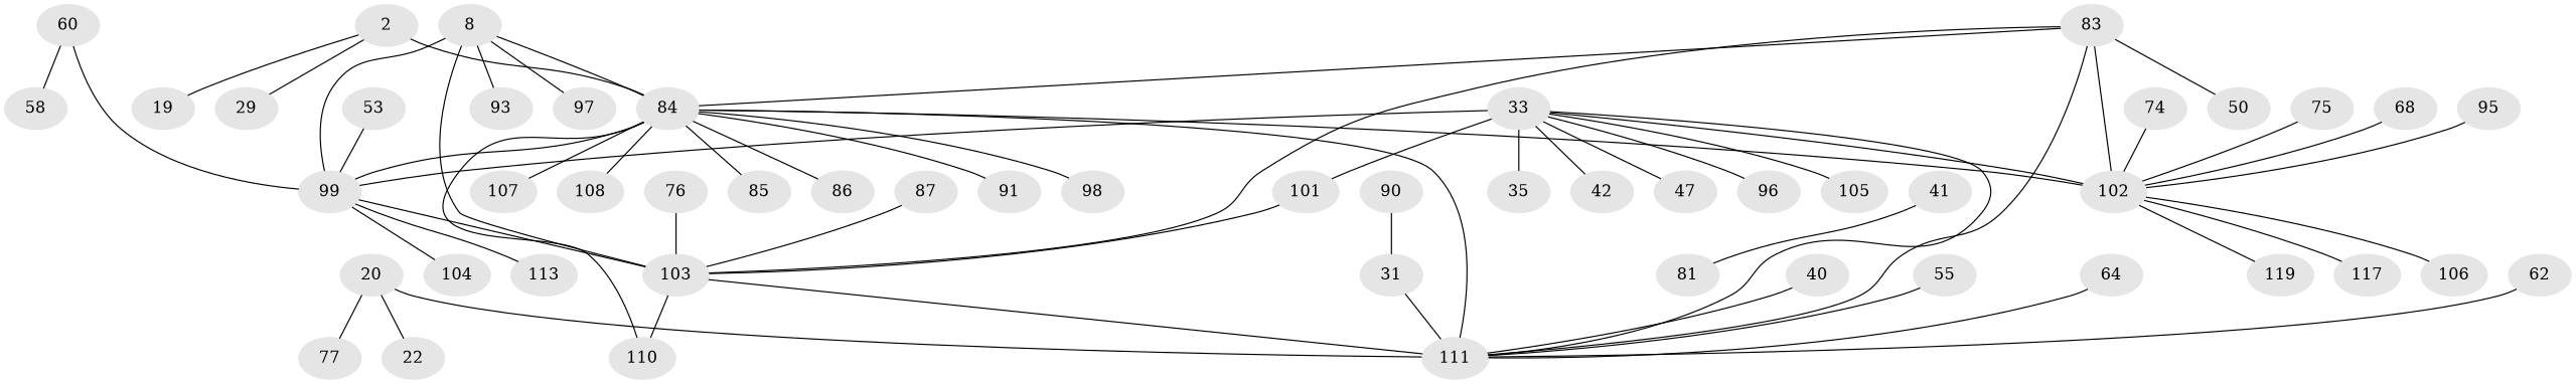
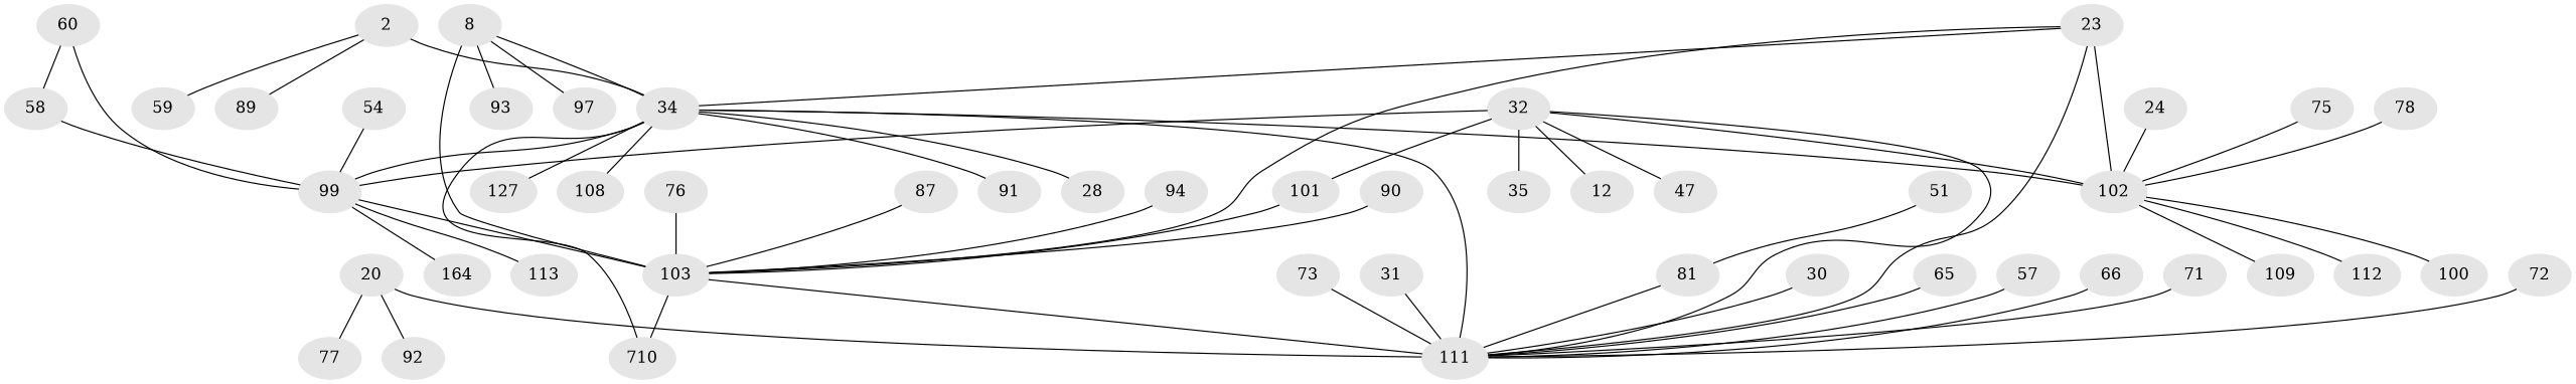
  graph {
    node [color=gray90 style=filled]
    2 [super="+1"]
-   59 [label=19]
-   84 [super="+5+83+45+63+67"]
-   89 [super="+33" label=29]
+   59
+   84 [super="+5+83+45+63+67" label=34]
+   89 [super="+33"]
    99 [super="+44+49"]
    111 [super="+51+16+19"]
    102 [super="+25+61+24+54"]
-   85
-   86
    91 [super="+36"]
-   98
-   107
+   98 [label=28]
+   107 [label=127]
    108
-   110 [super="+82"]
+   110 [super="+82" label=710]
    8 [super="+7"]
    93
    97 [super="+48+88"]
    103 [super="+69"]
-   104 [super="+68"]
+   104 [super="+68" label=164]
    113
    20 [super="+17"]
    77
-   92 [label=22]
-   23 [super="+22" label=83]
-   50 [super="+43"]
-   106
-   109 [label=119]
-   112 [label=117]
+   92
+   23 [super="+22"]
+   106 [label=100]
+   109
+   112
    31
-   32 [super="+14+28" label=33]
+   32 [super="+14+28"]
    35
-   42
+   42 [label=12]
    47 [super="+38"]
-   96
    101 [super="+100"]
-   105
-   40 [super="+39"]
-   41
+   40 [super="+39" label=30]
+   41 [label=51]
    81
-   53
-   55
+   53 [label=54]
+   55 [label=65]
+   57
    60
    58
-   66 [label=64]
-   72 [label=62]
-   74
+   66
+   71 [super="+70"]
+   72
+   73
+   74 [label=24]
    75
    76
-   78 [label=68]
+   78
    87 [super="+79"]
    90 [super="+34"]
-   95 [super="+26"]
+   94
    2 -- 59
    2 -- 84 [weight=6]
    2 -- 89
    84 -- 99
    84 -- 111 [weight=3]
    84 -- 102 [weight=2]
-   84 -- 85
-   84 -- 86
    84 -- 91
    84 -- 98
    84 -- 107
    84 -- 108
    84 -- 110
    99 -- 103
    99 -- 104
    99 -- 113
    102 -- 106
    102 -- 109
    102 -- 112
    8 -- 84
-   8 -- 99
+   58 -- 99
    8 -- 93
    8 -- 97
    8 -- 103 [weight=6]
    103 -- 111 [weight=2]
    103 -- 110
    20 -- 111 [weight=6]
    20 -- 77
    20 -- 92
    23 -- 84
    23 -- 111
    23 -- 102 [weight=6]
    23 -- 103
-   23 -- 50
    31 -- 111
    32 -- 99 [weight=6]
    32 -- 111 [weight=2]
    32 -- 102
    32 -- 35
    32 -- 42
    32 -- 47
-   32 -- 96
    32 -- 101
-   32 -- 105
    101 -- 103
    40 -- 111
    41 -- 81
+   81 -- 111
    53 -- 99
    55 -- 111
+   57 -- 111
    60 -- 99
    60 -- 58
    66 -- 111
+   71 -- 111
    72 -- 111
+   73 -- 111
    74 -- 102
    75 -- 102
    76 -- 103
    78 -- 102
    87 -- 103
-   90 -- 31
-   95 -- 102
+   90 -- 103
+   94 -- 103
  }
